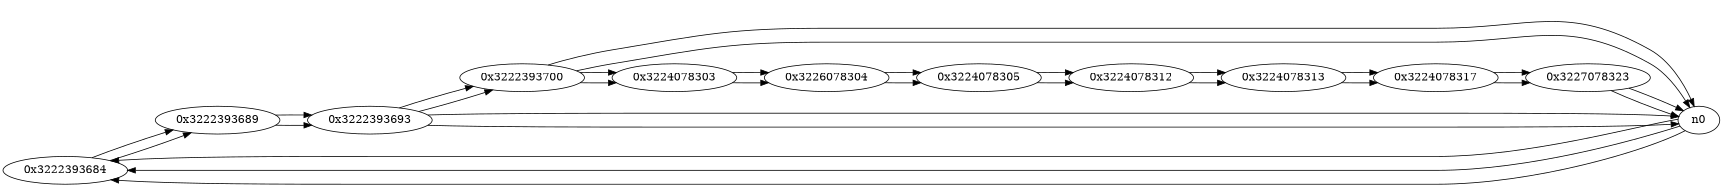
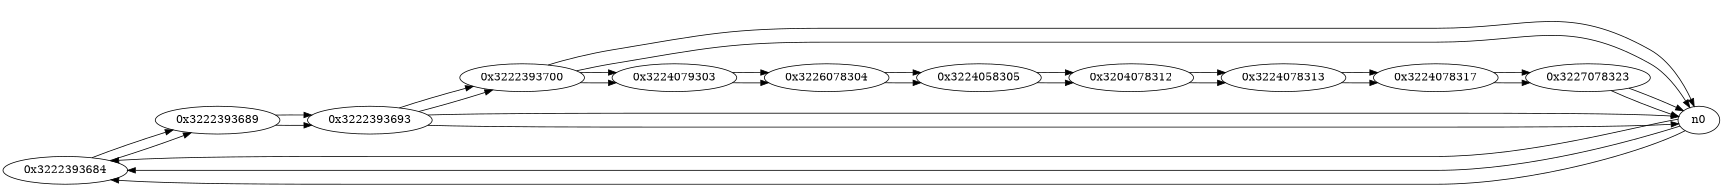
  digraph {
    rankdir=LR
    n1 [label="0x3222393684"]
    n2 [label="0x3222393689"]
    n3 [label="0x3222393693"]
    n4 [label="0x3222393700"]
    n0
-   n5 [label="0x3224078303"]
+   n5 [label="0x3224079303"]
    n6 [label="0x3226078304"]
-   n7 [label="0x3224078305"]
-   n8 [label="0x3224078312"]
+   n7 [label="0x3224058305"]
+   n8 [label="0x3204078312"]
    n9 [label="0x3224078313"]
    n10 [label="0x3224078317"]
    n11 [label="0x3227078323"]
    n1 -> n2
    n1 -> n2
    n2 -> n3
    n2 -> n3
    n3 -> n4
    n3 -> n4
    n3 -> n0
    n3 -> n0
    n4 -> n0
    n4 -> n0
    n4 -> n5
    n4 -> n5
    n0 -> n1
    n0 -> n1
    n0 -> n1
    n5 -> n6
    n5 -> n6
    n6 -> n7
    n6 -> n7
    n7 -> n8
    n7 -> n8
    n8 -> n9
    n8 -> n9
    n9 -> n10
    n9 -> n10
    n10 -> n11
    n10 -> n11
    n11 -> n0
    n11 -> n0
  }
